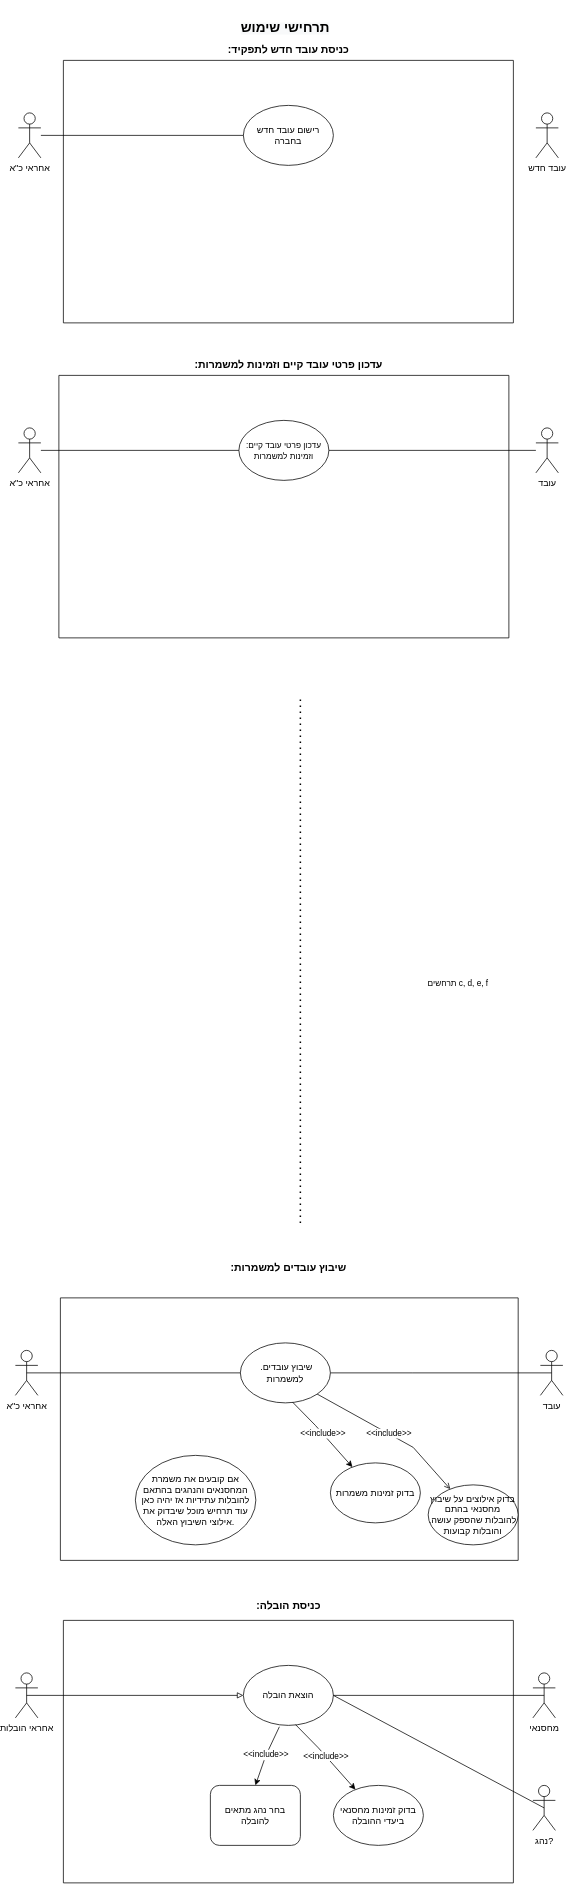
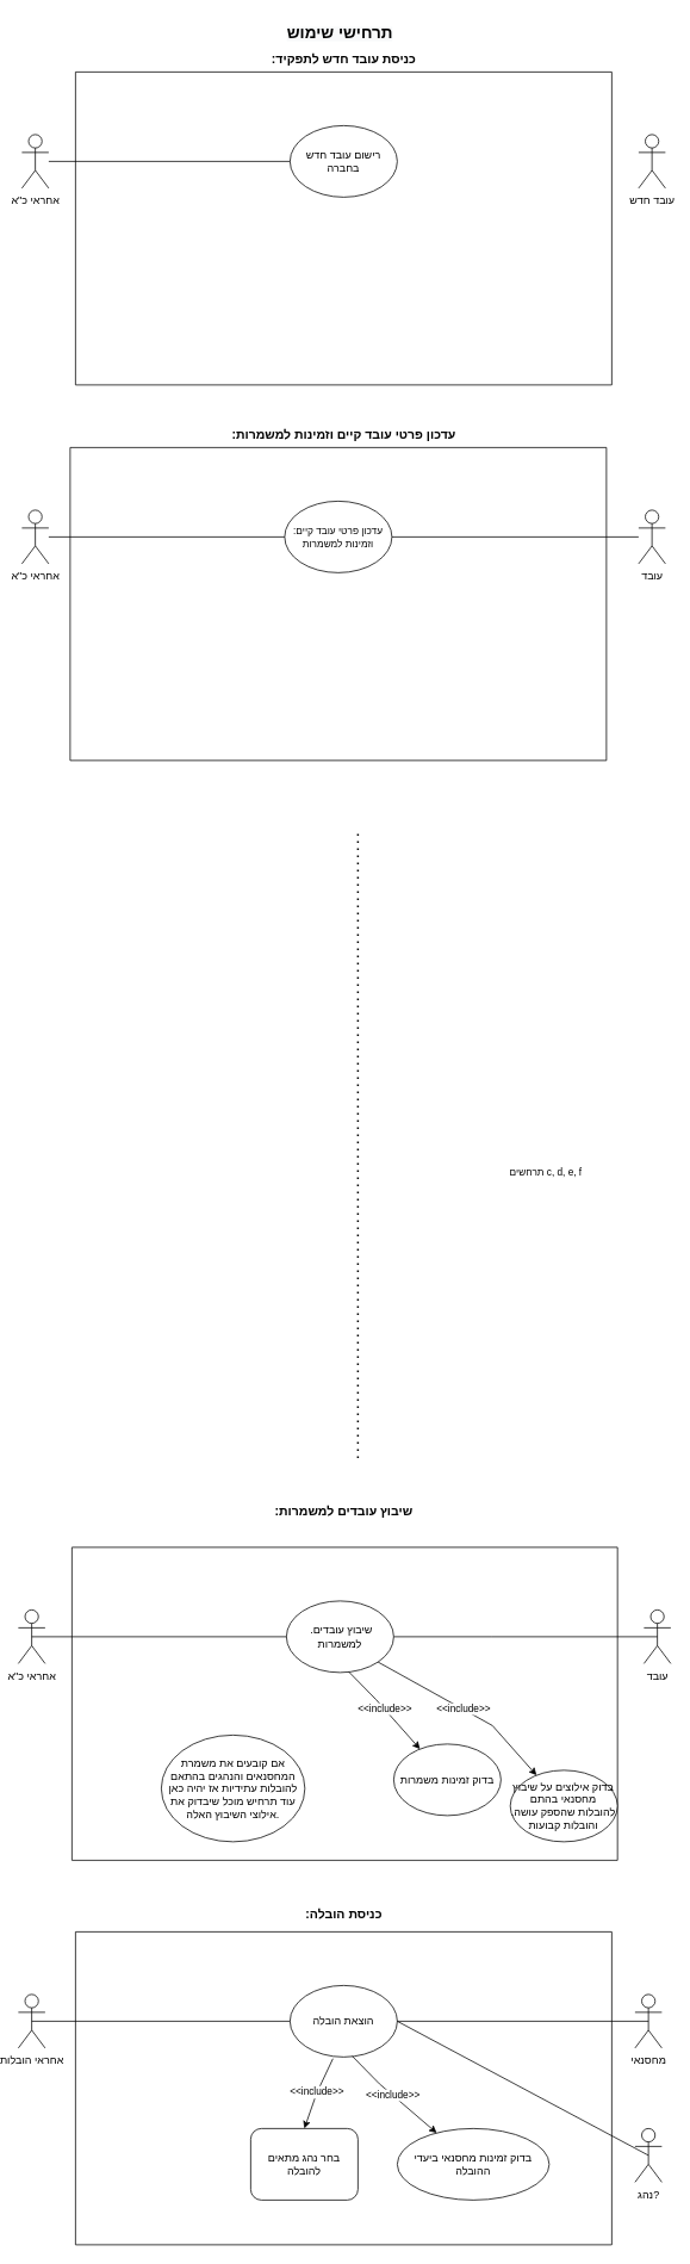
  <mxCell id="0" />
  <mxCell id="1" parent="0" />
  <mxCell id="2" style="edgeStyle=orthogonalEdgeStyle;rounded=0;orthogonalLoop=1;jettySize=auto;html=1;exitX=0.5;exitY=0.5;exitDx=0;exitDy=0;exitPerimeter=0;entryX=0;entryY=0.5;entryDx=0;entryDy=0;endArrow=none;endFill=0;" edge="1" parent="1" source="3" target="7"><mxGeometry relative="1" as="geometry" /></mxCell>
  <mxCell id="3" value="אחראי כ&quot;א" style="shape=umlActor;verticalLabelPosition=bottom;verticalAlign=top;html=1;outlineConnect=0;" vertex="1" parent="1"><mxGeometry x="20" y="1800" width="30" height="60" as="geometry" /></mxCell>
  <mxCell id="4" style="edgeStyle=orthogonalEdgeStyle;rounded=0;orthogonalLoop=1;jettySize=auto;html=1;endArrow=none;endFill=0;exitX=0.5;exitY=0.5;exitDx=0;exitDy=0;exitPerimeter=0;entryX=1;entryY=0.5;entryDx=0;entryDy=0;" edge="1" parent="1" source="5" target="7"><mxGeometry relative="1" as="geometry"><mxPoint x="680" y="1830" as="targetPoint" /><Array as="points"><mxPoint x="550" y="1830" /><mxPoint x="550" y="1830" /></Array></mxGeometry></mxCell>
  <mxCell id="5" value="עובד" style="shape=umlActor;verticalLabelPosition=bottom;verticalAlign=top;html=1;outlineConnect=0;" vertex="1" parent="1"><mxGeometry x="720" y="1800" width="30" height="60" as="geometry" /></mxCell>
  <mxCell id="6" value="" style="swimlane;startSize=0;" vertex="1" parent="1"><mxGeometry x="80" y="1730" width="610.4" height="350" as="geometry" /></mxCell>
  <mxCell id="7" value="&amp;nbsp;.שיבוץ עובדים למשמרות" style="ellipse;whiteSpace=wrap;html=1;" vertex="1" parent="6"><mxGeometry x="240" y="60" width="120" height="80" as="geometry" /></mxCell>
  <mxCell id="8" value="בדוק זמינות משמרות" style="ellipse;whiteSpace=wrap;html=1;" vertex="1" parent="6"><mxGeometry x="360" y="220" width="120" height="80" as="geometry" /></mxCell>
  <mxCell id="9" value="" style="endArrow=classic;html=1;rounded=0;exitX=0.58;exitY=0.988;exitDx=0;exitDy=0;exitPerimeter=0;" edge="1" parent="6" source="7" target="8"><mxGeometry relative="1" as="geometry"><mxPoint x="220" y="200" as="sourcePoint" /><mxPoint x="380" y="200" as="targetPoint" /><Array as="points"><mxPoint x="340" y="170" /></Array></mxGeometry></mxCell>
  <mxCell id="10" value="&amp;lt;&amp;lt;include&amp;gt;&amp;gt;" style="edgeLabel;resizable=0;html=1;align=center;verticalAlign=middle;" connectable="0" vertex="1" parent="9"><mxGeometry relative="1" as="geometry"><mxPoint x="-1" y="-1" as="offset" /></mxGeometry></mxCell>
  <mxCell id="11" value="אם קובעים את משמרת המחסנאים והנהגים בהתאם להובלות עתידיות אז יהיה כאן עוד תרחיש מוכל שיבדוק את אילוצי השיבוץ האלה." style="ellipse;whiteSpace=wrap;html=1;" vertex="1" parent="6"><mxGeometry x="100" y="210" width="160.63" height="119.33" as="geometry" /></mxCell>
  <mxCell id="12" value="בדוק אילוצים על שיבוץ מחסנאי בהתם להובלות שהספק עושה. והובלות קבועות" style="ellipse;whiteSpace=wrap;html=1;" vertex="1" parent="6"><mxGeometry x="490.4" y="249.33" width="120" height="80" as="geometry" /></mxCell>
- <mxCell id="13" value="" style="endArrow=open;html=1;rounded=0;exitX=1;exitY=1;exitDx=0;exitDy=0;" edge="1" parent="6" target="12" source="7"><mxGeometry relative="1" as="geometry"><mxPoint x="440.0" y="168.37" as="sourcePoint" /><mxPoint x="400.4" y="-110.67" as="targetPoint" /><Array as="points"><mxPoint x="470.4" y="199.33" /></Array></mxGeometry></mxCell>
+ <mxCell id="13" value="" style="endArrow=classic;html=1;rounded=0;exitX=1;exitY=1;exitDx=0;exitDy=0;" edge="1" parent="6" target="12" source="7"><mxGeometry relative="1" as="geometry"><mxPoint x="440.0" y="168.37" as="sourcePoint" /><mxPoint x="400.4" y="-110.67" as="targetPoint" /><Array as="points"><mxPoint x="470.4" y="199.33" /></Array></mxGeometry></mxCell>
  <mxCell id="14" value="&amp;lt;&amp;lt;include&amp;gt;&amp;gt;" style="edgeLabel;resizable=0;html=1;align=center;verticalAlign=middle;" connectable="0" vertex="1" parent="13"><mxGeometry relative="1" as="geometry"><mxPoint x="-1" y="-1" as="offset" /></mxGeometry></mxCell>
  <mxCell id="15" value="&lt;b&gt;&lt;font style=&quot;font-size: 14px&quot;&gt;:שיבוץ עובדים למשמרות&lt;/font&gt;&lt;/b&gt;" style="text;html=1;align=center;verticalAlign=middle;resizable=0;points=[];autosize=1;strokeColor=none;fillColor=none;" vertex="1" parent="1"><mxGeometry x="304" y="1680" width="160" height="20" as="geometry" /></mxCell>
  <mxCell id="16" value="&lt;blockquote style=&quot;margin: 0 0 0 40px ; border: none ; padding: 0px&quot;&gt;&lt;br&gt;&lt;/blockquote&gt;" style="text;html=1;align=center;verticalAlign=middle;resizable=0;points=[];autosize=1;strokeColor=none;fillColor=none;fontSize=14;" vertex="1" parent="1"><mxGeometry x="350" y="1630" width="60" height="20" as="geometry" /></mxCell>
  <mxCell id="17" value="" style="swimlane;startSize=0;" vertex="1" parent="1"><mxGeometry x="84" y="2160" width="600" height="350" as="geometry" /></mxCell>
  <mxCell id="18" value="הוצאת הובלה" style="ellipse;whiteSpace=wrap;html=1;" vertex="1" parent="17"><mxGeometry x="240" y="60" width="120" height="80" as="geometry" /></mxCell>
- <mxCell id="19" value="בדוק זמינות מחסנאי ביעדי ההובלה" style="ellipse;whiteSpace=wrap;html=1;" vertex="1" parent="17"><mxGeometry x="360" y="220" width="120" height="80" as="geometry" /></mxCell>
+ <mxCell id="19" value="בדוק זמינות מחסנאי ביעדי ההובלה" style="ellipse;whiteSpace=wrap;html=1;" vertex="1" parent="17"><mxGeometry x="360" y="220" width="170" height="80" as="geometry" /></mxCell>
  <mxCell id="20" value="ה" style="endArrow=classic;html=1;rounded=0;exitX=0.58;exitY=0.988;exitDx=0;exitDy=0;exitPerimeter=0;" edge="1" parent="17" source="18" target="19"><mxGeometry relative="1" as="geometry"><mxPoint x="220" y="200" as="sourcePoint" /><mxPoint x="380" y="200" as="targetPoint" /><Array as="points"><mxPoint x="340" y="170" /></Array></mxGeometry></mxCell>
  <mxCell id="21" value="&amp;lt;&amp;lt;include&amp;gt;&amp;gt;" style="edgeLabel;resizable=0;html=1;align=center;verticalAlign=middle;" connectable="0" vertex="1" parent="20"><mxGeometry relative="1" as="geometry"><mxPoint x="-1" y="-1" as="offset" /></mxGeometry></mxCell>
  <mxCell id="22" value="בחר נהג מתאים להובלה" style="whiteSpace=wrap;html=1;rounded=1;" vertex="1" parent="17"><mxGeometry x="196" y="220" width="120" height="80" as="geometry" /></mxCell>
  <mxCell id="23" value="ה" style="endArrow=classic;html=1;rounded=0;exitX=0.4;exitY=1.023;exitDx=0;exitDy=0;exitPerimeter=0;entryX=0.5;entryY=0;entryDx=0;entryDy=0;" edge="1" parent="17" source="18" target="22"><mxGeometry relative="1" as="geometry"><mxPoint x="239.6" y="149.04" as="sourcePoint" /><mxPoint x="176" y="220" as="targetPoint" /><Array as="points"><mxPoint x="270" y="180" /></Array></mxGeometry></mxCell>
  <mxCell id="24" value="&amp;lt;&amp;lt;include&amp;gt;&amp;gt;" style="edgeLabel;resizable=0;html=1;align=center;verticalAlign=middle;" connectable="0" vertex="1" parent="23"><mxGeometry relative="1" as="geometry"><mxPoint x="-1" y="-1" as="offset" /></mxGeometry></mxCell>
- <mxCell id="25" style="edgeStyle=orthogonalEdgeStyle;rounded=0;orthogonalLoop=1;jettySize=auto;html=1;fontSize=18;endArrow=block;endFill=0;exitX=0.5;exitY=0.5;exitDx=0;exitDy=0;exitPerimeter=0;" edge="1" parent="1" source="26" target="18"><mxGeometry relative="1" as="geometry" /></mxCell>
+ <mxCell id="25" style="edgeStyle=orthogonalEdgeStyle;rounded=0;orthogonalLoop=1;jettySize=auto;html=1;fontSize=18;endArrow=none;endFill=0;exitX=0.5;exitY=0.5;exitDx=0;exitDy=0;exitPerimeter=0;" edge="1" parent="1" source="26" target="18"><mxGeometry relative="1" as="geometry" /></mxCell>
  <mxCell id="26" value="אחראי הובלות" style="shape=umlActor;verticalLabelPosition=bottom;verticalAlign=top;html=1;outlineConnect=0;" vertex="1" parent="1"><mxGeometry x="20" y="2230" width="30" height="60" as="geometry" /></mxCell>
  <mxCell id="27" value="&lt;span style=&quot;color: rgba(0 , 0 , 0 , 0) ; font-family: monospace ; font-size: 0px&quot;&gt;%3CmxGraphModel%3E%3Croot%3E%3CmxCell%20id%3D%220%22%2F%3E%3CmxCell%20id%3D%221%22%20parent%3D%220%22%2F%3E%3CmxCell%20id%3D%222%22%20value%3D%22%26lt%3Bb%26gt%3B%26lt%3Bfont%20style%3D%26quot%3Bfont-size%3A%2014px%26quot%3B%26gt%3B%3A%D7%A9%D7%99%D7%91%D7%95%D7%A5%20%D7%A2%D7%95%D7%91%D7%93%D7%99%D7%9D%20%D7%9C%D7%9E%D7%A9%D7%9E%D7%A8%D7%95%D7%AA%26lt%3B%2Ffont%26gt%3B%26lt%3B%2Fb%26gt%3B%22%20style%3D%22text%3Bhtml%3D1%3Balign%3Dcenter%3BverticalAlign%3Dmiddle%3Bresizable%3D0%3Bpoints%3D%5B%5D%3Bautosize%3D1%3BstrokeColor%3Dnone%3BfillColor%3Dnone%3B%22%20vertex%3D%221%22%20parent%3D%221%22%3E%3CmxGeometry%20x%3D%22334%22%20y%3D%22290%22%20width%3D%22160%22%20height%3D%2220%22%20as%3D%22geometry%22%2F%3E%3C%2FmxCell%3E%3C%2Froot%3E%3C%2FmxGraphModel%3E&lt;/span&gt;" style="text;html=1;align=center;verticalAlign=middle;resizable=0;points=[];autosize=1;strokeColor=none;fillColor=none;fontSize=18;" vertex="1" parent="1"><mxGeometry x="410" y="2125" width="20" height="30" as="geometry" /></mxCell>
  <mxCell id="28" value="&lt;span style=&quot;font-size: 14px&quot;&gt;&lt;b&gt;:כניסת הובלה&lt;/b&gt;&lt;/span&gt;" style="text;html=1;align=center;verticalAlign=middle;resizable=0;points=[];autosize=1;strokeColor=none;fillColor=none;" vertex="1" parent="1"><mxGeometry x="334" y="2130" width="100" height="20" as="geometry" /></mxCell>
  <mxCell id="29" value="מחסנאי&lt;span style=&quot;color: rgba(0 , 0 , 0 , 0) ; font-family: monospace ; font-size: 0px&quot;&gt;%3CmxGraphModel%3E%3Croot%3E%3CmxCell%20id%3D%220%22%2F%3E%3CmxCell%20id%3D%221%22%20parent%3D%220%22%2F%3E%3CmxCell%20id%3D%222%22%20value%3D%22%D7%90%D7%97%D7%A8%D7%90%D7%99%20%D7%94%D7%95%D7%91%D7%9C%D7%95%D7%AA%22%20style%3D%22shape%3DumlActor%3BverticalLabelPosition%3Dbottom%3BverticalAlign%3Dtop%3Bhtml%3D1%3BoutlineConnect%3D0%3B%22%20vertex%3D%221%22%20parent%3D%221%22%3E%3CmxGeometry%20x%3D%2250%22%20y%3D%22850%22%20width%3D%2230%22%20height%3D%2260%22%20as%3D%22geometry%22%2F%3E%3C%2FmxCell%3E%3C%2Froot%3E%3C%2FmxGraphModel%3E&lt;/span&gt;&lt;span style=&quot;color: rgba(0 , 0 , 0 , 0) ; font-family: monospace ; font-size: 0px&quot;&gt;%3CmxGraphModel%3E%3Croot%3E%3CmxCell%20id%3D%220%22%2F%3E%3CmxCell%20id%3D%221%22%20parent%3D%220%22%2F%3E%3CmxCell%20id%3D%222%22%20value%3D%22%D7%90%D7%97%D7%A8%D7%90%D7%99%20%D7%94%D7%95%D7%91%D7%9C%D7%95%D7%AA%22%20style%3D%22shape%3DumlActor%3BverticalLabelPosition%3Dbottom%3BverticalAlign%3Dtop%3Bhtml%3D1%3BoutlineConnect%3D0%3B%22%20vertex%3D%221%22%20parent%3D%221%22%3E%3CmxGeometry%20x%3D%2250%22%20y%3D%22850%22%20width%3D%2230%22%20height%3D%2260%22%20as%3D%22geometry%22%2F%3E%3C%2FmxCell%3E%3C%2Froot%3E%3C%2FmxGraphModel%3E&lt;/span&gt;" style="shape=umlActor;verticalLabelPosition=bottom;verticalAlign=top;html=1;outlineConnect=0;" vertex="1" parent="1"><mxGeometry x="710" y="2230" width="30" height="60" as="geometry" /></mxCell>
  <mxCell id="30" value="נהג?" style="shape=umlActor;verticalLabelPosition=bottom;verticalAlign=top;html=1;outlineConnect=0;" vertex="1" parent="1"><mxGeometry x="710" y="2380" width="30" height="60" as="geometry" /></mxCell>
  <mxCell id="31" style="edgeStyle=orthogonalEdgeStyle;rounded=0;orthogonalLoop=1;jettySize=auto;html=1;fontSize=18;endArrow=none;endFill=0;entryX=0.5;entryY=0.5;entryDx=0;entryDy=0;entryPerimeter=0;" edge="1" parent="1" source="18" target="29"><mxGeometry relative="1" as="geometry" /></mxCell>
  <mxCell id="32" value="" style="endArrow=none;html=1;rounded=0;fontSize=18;exitX=1;exitY=0.5;exitDx=0;exitDy=0;entryX=0.5;entryY=0.5;entryDx=0;entryDy=0;entryPerimeter=0;" edge="1" parent="1" source="18" target="30"><mxGeometry width="50" height="50" relative="1" as="geometry"><mxPoint x="570" y="2350" as="sourcePoint" /><mxPoint x="620" y="2300" as="targetPoint" /></mxGeometry></mxCell>
  <mxCell id="33" value="&lt;span style=&quot;color: rgba(0 , 0 , 0 , 0) ; font-family: monospace ; font-size: 0px&quot;&gt;%3CmxGraphModel%3E%3Croot%3E%3CmxCell%20id%3D%220%22%2F%3E%3CmxCell%20id%3D%221%22%20parent%3D%220%22%2F%3E%3CmxCell%20id%3D%222%22%20value%3D%22%26%2310%3B%26%2310%3Ba%20.%D7%9B%D7%A0%D7%99%D7%A1%D7%AA%20%D7%A2%D7%95%D7%91%D7%93%20%D7%97%D7%93%D7%A9%20%D7%9C%D7%AA%D7%A4%D7%A7%D7%99%D7%93%20%26%2310%3B%26%2310%3B%26%2310%3B%22%20style%3D%22text%3Bhtml%3D1%3Balign%3Dcenter%3BverticalAlign%3Dmiddle%3Bresizable%3D0%3Bpoints%3D%5B%5D%3Bautosize%3D1%3BstrokeColor%3Dnone%3BfillColor%3Dnone%3B%22%20vertex%3D%221%22%20parent%3D%221%22%3E%3CmxGeometry%20x%3D%22630%22%20y%3D%22120%22%20width%3D%22150%22%20height%3D%2280%22%20as%3D%22geometry%22%2F%3E%3C%2FmxCell%3E%3C%2Froot%3E%3C%2FmxGraphModel%3E&lt;/span&gt;" style="text;html=1;align=center;verticalAlign=middle;resizable=0;points=[];autosize=1;strokeColor=none;fillColor=none;fontSize=18;" vertex="1" parent="1"><mxGeometry x="490" y="1525" width="20" height="30" as="geometry" /></mxCell>
  <mxCell id="34" value="&lt;b style=&quot;font-size: 12px&quot;&gt;&lt;font style=&quot;font-size: 14px&quot;&gt;:כניסת עובד חדש לתפקיד&lt;/font&gt;&lt;/b&gt;" style="text;html=1;align=center;verticalAlign=middle;resizable=0;points=[];autosize=1;strokeColor=none;fillColor=none;fontSize=18;" vertex="1" parent="1"><mxGeometry x="304" y="50" width="160" height="30" as="geometry" /></mxCell>
  <mxCell id="35" value="" style="swimlane;startSize=0;" vertex="1" parent="1"><mxGeometry x="84" y="80" width="600" height="350" as="geometry" /></mxCell>
  <mxCell id="36" value="רישום עובד חדש בחברה" style="ellipse;whiteSpace=wrap;html=1;" vertex="1" parent="35"><mxGeometry x="240" y="60" width="120" height="80" as="geometry" /></mxCell>
  <mxCell id="37" style="edgeStyle=orthogonalEdgeStyle;rounded=0;orthogonalLoop=1;jettySize=auto;html=1;fontSize=18;endArrow=none;endFill=0;" edge="1" parent="1" source="38" target="36"><mxGeometry relative="1" as="geometry" /></mxCell>
  <mxCell id="38" value="אחראי כ&quot;א" style="shape=umlActor;verticalLabelPosition=bottom;verticalAlign=top;html=1;outlineConnect=0;" vertex="1" parent="1"><mxGeometry x="24" y="150" width="30" height="60" as="geometry" /></mxCell>
  <mxCell id="39" value="עובד חדש" style="shape=umlActor;verticalLabelPosition=bottom;verticalAlign=top;html=1;outlineConnect=0;" vertex="1" parent="1"><mxGeometry x="714" y="150" width="30" height="60" as="geometry" /></mxCell>
  <mxCell id="40" value="&lt;b style=&quot;color: rgb(0, 0, 0); font-family: helvetica; font-size: 14px; font-style: normal; letter-spacing: normal; text-align: center; text-indent: 0px; text-transform: none; word-spacing: 0px; background-color: rgb(248, 249, 250);&quot;&gt;&lt;font style=&quot;font-size: 18px&quot;&gt;תרחישי שימוש&lt;/font&gt;&lt;/b&gt;" style="text;whiteSpace=wrap;html=1;fontSize=18;" vertex="1" parent="1"><mxGeometry x="319" y="20" width="130" height="40" as="geometry" /></mxCell>
  <mxCell id="41" value="" style="swimlane;startSize=0;" vertex="1" parent="1"><mxGeometry x="78" y="500" width="600" height="350" as="geometry" /></mxCell>
  <mxCell id="42" value="&lt;font style=&quot;font-size: 11px&quot;&gt;:עדכון פרטי עובד קיים וזמינות למשמרות&lt;/font&gt;" style="ellipse;whiteSpace=wrap;html=1;" vertex="1" parent="41"><mxGeometry x="240" y="60" width="120" height="80" as="geometry" /></mxCell>
  <mxCell id="43" style="edgeStyle=orthogonalEdgeStyle;rounded=0;orthogonalLoop=1;jettySize=auto;html=1;fontSize=18;endArrow=none;endFill=0;" edge="1" parent="1" source="44" target="42"><mxGeometry relative="1" as="geometry" /></mxCell>
  <mxCell id="44" value="אחראי כ&quot;א" style="shape=umlActor;verticalLabelPosition=bottom;verticalAlign=top;html=1;outlineConnect=0;" vertex="1" parent="1"><mxGeometry x="24" y="570" width="30" height="60" as="geometry" /></mxCell>
  <mxCell id="45" style="edgeStyle=orthogonalEdgeStyle;rounded=0;orthogonalLoop=1;jettySize=auto;html=1;fontSize=18;endArrow=none;endFill=0;" edge="1" parent="1" source="46" target="42"><mxGeometry relative="1" as="geometry" /></mxCell>
  <mxCell id="46" value="עובד" style="shape=umlActor;verticalLabelPosition=bottom;verticalAlign=top;html=1;outlineConnect=0;" vertex="1" parent="1"><mxGeometry x="714" y="570" width="30" height="60" as="geometry" /></mxCell>
  <mxCell id="47" value="&lt;b style=&quot;font-size: 12px&quot;&gt;&lt;font style=&quot;font-size: 14px&quot;&gt;:עדכון פרטי עובד קיים וזמינות למשמרות&lt;/font&gt;&lt;/b&gt;" style="text;html=1;align=center;verticalAlign=middle;resizable=0;points=[];autosize=1;strokeColor=none;fillColor=none;fontSize=18;" vertex="1" parent="1"><mxGeometry x="259" y="470" width="250" height="30" as="geometry" /></mxCell>
  <mxCell id="48" value="" style="endArrow=none;dashed=1;html=1;dashPattern=1 3;strokeWidth=2;rounded=0;fontSize=11;exitX=0.833;exitY=0;exitDx=0;exitDy=0;exitPerimeter=0;" edge="1" parent="1" source="16"><mxGeometry width="50" height="50" relative="1" as="geometry"><mxPoint x="400" y="1440" as="sourcePoint" /><mxPoint x="400" y="926.8" as="targetPoint" /></mxGeometry></mxCell>
  <mxCell id="49" value="תרחשים c, d, e, f" style="text;html=1;align=center;verticalAlign=middle;resizable=0;points=[];autosize=1;strokeColor=none;fillColor=none;fontSize=11;" vertex="1" parent="1"><mxGeometry x="565" y="1300" width="90" height="20" as="geometry" /></mxCell>
